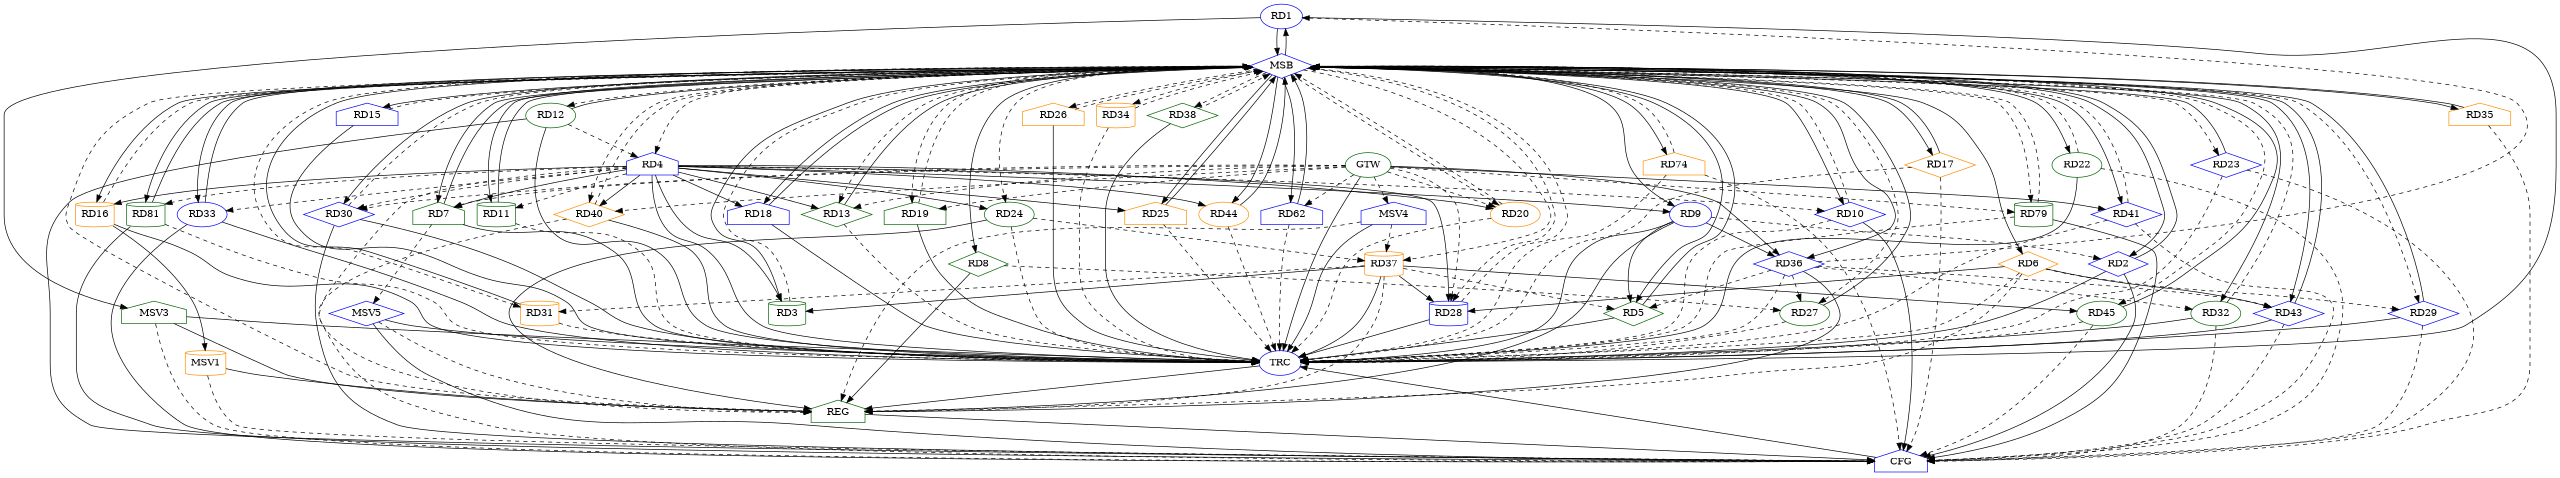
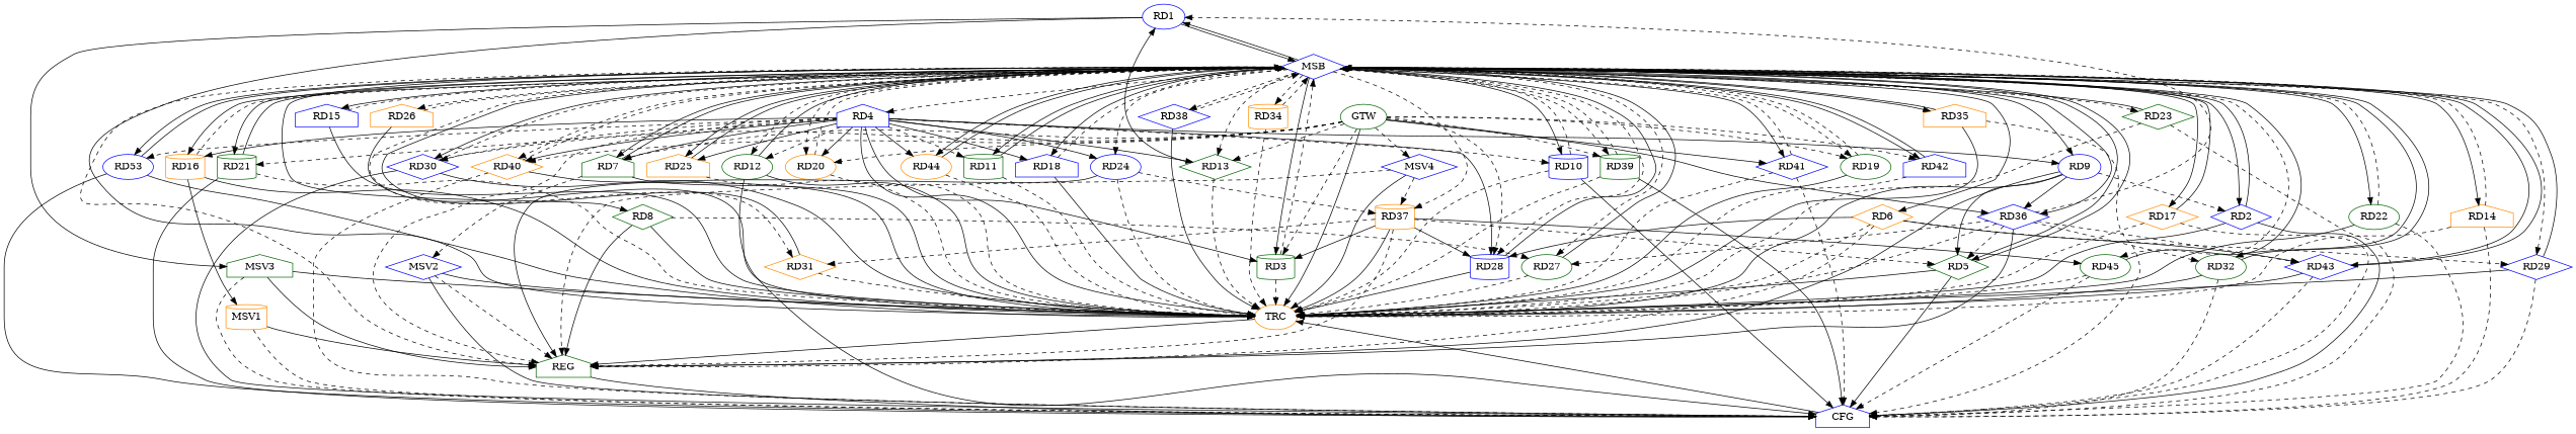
  strict digraph {
    node [color=blue shape=diamond]
    edge [style=solid]
    n1 [label=RD1 shape=ellipse]
    n2 [label=MSB]
-   n3 [label=TRC shape=ellipse]
+   n3 [color=darkorange label=TRC shape=ellipse]
    n4 [color=darkgreen label=MSV3 shape=house]
    n5 [label=RD2]
    n6 [color=darkgreen label=RD3 shape=cylinder]
    n7 [label=RD4 shape=house]
    n8 [color=darkgreen label=RD7 shape=house]
    n9 [label=RD9 shape=ellipse]
-   n10 [label=RD10]
+   n10 [label=RD10 shape=cylinder]
    n11 [color=darkgreen label=RD11 shape=cylinder]
    n12 [color=darkgreen label=RD12 shape=ellipse]
    n13 [color=darkgreen label=RD13]
    n14 [color=darkorange label=RD16 shape=cylinder]
    n15 [label=RD18 shape=house]
    n16 [color=darkorange label=RD20 shape=ellipse]
-   n17 [color=darkgreen label=RD81 shape=cylinder]
-   n18 [color=darkgreen label=RD24 shape=ellipse]
+   n17 [color=darkgreen label=RD21 shape=cylinder]
+   n18 [label=RD24 shape=ellipse]
    n19 [color=darkorange label=RD25 shape=house]
    n20 [label=RD28 shape=cylinder]
    n21 [label=RD30]
-   n22 [label=RD33 shape=ellipse]
+   n22 [label=RD53 shape=ellipse]
    n23 [color=darkorange label=RD40]
    n24 [color=darkorange label=RD44 shape=ellipse]
    n25 [color=darkgreen label=REG shape=house]
    n26 [color=darkgreen label=RD5]
    n27 [color=darkorange label=RD6]
    n28 [label=RD29]
    n29 [label=RD43]
    n30 [color=darkgreen label=RD8]
    n31 [color=darkgreen label=RD27 shape=ellipse]
    n32 [label=RD36]
-   n33 [color=darkorange label=RD74 shape=house]
+   n33 [color=darkorange label=RD14 shape=house]
    n34 [label=RD15 shape=house]
    n35 [color=darkorange label=RD17]
-   n36 [color=darkgreen label=RD19 shape=house]
+   n36 [color=darkgreen label=RD19 shape=ellipse]
    n37 [color=darkgreen label=RD22 shape=ellipse]
-   n38 [label=RD23]
+   n38 [color=darkgreen label=RD23]
    n39 [color=darkorange label=RD37 shape=cylinder]
    n40 [color=darkorange label=RD26 shape=house]
-   n41 [color=darkorange label=RD31 shape=cylinder]
+   n41 [color=darkorange label=RD31]
    n42 [color=darkgreen label=RD32 shape=ellipse]
    n43 [color=darkorange label=RD34 shape=cylinder]
    n44 [color=darkorange label=RD35 shape=house]
    n45 [color=darkgreen label=RD45 shape=ellipse]
-   n46 [color=darkgreen label=RD38]
-   n47 [color=darkgreen label=RD79 shape=cylinder]
+   n46 [label=RD38]
+   n47 [color=darkgreen label=RD39 shape=cylinder]
    n48 [label=RD41]
-   n49 [label=RD62 shape=house]
+   n49 [label=RD42 shape=house]
    n50 [label=CFG shape=house]
-   n51 [label=MSV5]
+   n51 [label=MSV2]
    n52 [color=darkorange label=MSV1 shape=cylinder]
    n53 [color=darkgreen label=GTW shape=ellipse]
-   n54 [label=MSV4 shape=house]
+   n54 [label=MSV4]
    n1 -> n2
    n1 -> n3
    n1 -> n4
    n2 -> n1
    n2 -> n5
    n2 -> n6
    n2 -> n7 [style=dashed]
    n2 -> n8
    n2 -> n9
    n2 -> n10
    n2 -> n11
    n2 -> n12 [style=dashed]
    n2 -> n13 [style=dashed]
    n2 -> n14
    n2 -> n15
    n2 -> n16 [style=dashed]
    n2 -> n17
    n2 -> n18 [style=dashed]
    n2 -> n19
    n2 -> n20 [style=dashed]
    n2 -> n21
    n2 -> n22
    n2 -> n23 [style=dashed]
    n2 -> n24
    n2 -> n25 [style=dashed]
    n2 -> n26
    n2 -> n27
    n2 -> n28 [style=dashed]
    n2 -> n29
    n2 -> n30
    n2 -> n31 [style=dashed]
    n2 -> n32
    n2 -> n33
    n2 -> n34
    n2 -> n35
    n2 -> n36 [style=dashed]
    n2 -> n37
    n2 -> n38 [style=dashed]
    n2 -> n39 [style=dashed]
    n2 -> n40 [style=dashed]
    n2 -> n41 [style=dashed]
    n2 -> n42
    n2 -> n43 [style=dashed]
    n2 -> n44
    n2 -> n45 [style=dashed]
    n2 -> n46 [style=dashed]
    n2 -> n47 [style=dashed]
    n2 -> n48
    n2 -> n49
    n3 -> n25
    n4 -> n3
    n4 -> n25
    n4 -> n50 [style=dashed]
    n5 -> n2
    n5 -> n3
    n5 -> n50
    n6 -> n2 [style=dashed]
+   n6 -> n3 [style=dashed]
    n7 -> n3
    n7 -> n6
    n7 -> n8
    n7 -> n9
    n7 -> n10 [style=dashed]
    n7 -> n11 [style=dashed]
-   n12 -> n7 [style=dashed]
+   n7 -> n12 [style=dashed]
    n7 -> n13
    n7 -> n14
    n7 -> n15
    n7 -> n16
    n7 -> n17 [style=dashed]
    n7 -> n18
    n7 -> n19
    n7 -> n20
    n7 -> n21 [style=dashed]
    n7 -> n22 [style=dashed]
    n7 -> n23
    n7 -> n24
    n7 -> n25 [style=dashed]
    n8 -> n2
    n8 -> n3
    n8 -> n51 [style=dashed]
    n9 -> n3
    n9 -> n5 [style=dashed]
    n9 -> n25
    n9 -> n26
    n9 -> n32
    n10 -> n2 [style=dashed]
    n10 -> n3 [style=dashed]
    n10 -> n50
    n11 -> n2
    n11 -> n3 [style=dashed]
    n12 -> n2
    n12 -> n3
    n12 -> n50
-   n13 -> n2
+   n13 -> n1
    n13 -> n3 [style=dashed]
    n14 -> n2 [style=dashed]
    n14 -> n3
    n14 -> n52
-   n15 -> n2
+   n15 -> n2 [style=dashed]
    n15 -> n3
    n16 -> n2 [style=dashed]
    n16 -> n3 [style=dashed]
    n17 -> n2
    n17 -> n3 [style=dashed]
    n17 -> n50
    n18 -> n3 [style=dashed]
    n18 -> n25
    n18 -> n39 [style=dashed]
    n19 -> n2
    n19 -> n3 [style=dashed]
-   n20 -> n2 [style=dashed]
+   n20 -> n2
    n20 -> n3
    n21 -> n2 [style=dashed]
    n21 -> n3
    n21 -> n50
    n22 -> n2
    n22 -> n3
    n22 -> n50
    n23 -> n2 [style=dashed]
    n23 -> n3
    n23 -> n50 [style=dashed]
    n24 -> n2
    n24 -> n3 [style=dashed]
    n25 -> n50
    n26 -> n2
    n26 -> n3
+   n26 -> n50
    n27 -> n3 [style=dashed]
    n27 -> n20
    n27 -> n25 [style=dashed]
    n27 -> n28 [style=dashed]
    n27 -> n29
    n28 -> n2
    n28 -> n3
    n28 -> n50 [style=dashed]
    n29 -> n2
    n29 -> n3
    n29 -> n50 [style=dashed]
+   n30 -> n3
    n30 -> n25
    n30 -> n31 [style=dashed]
    n31 -> n2
    n31 -> n3 [style=dashed]
    n32 -> n1 [style=dashed]
    n32 -> n3 [style=dashed]
    n32 -> n25
    n32 -> n26 [style=dashed]
    n32 -> n29 [style=dashed]
    n32 -> n31 [style=dashed]
    n32 -> n42 [style=dashed]
    n33 -> n2 [style=dashed]
    n33 -> n3 [style=dashed]
    n33 -> n50 [style=dashed]
    n34 -> n2 [style=dashed]
    n34 -> n3
    n35 -> n2
    n35 -> n3 [style=dashed]
    n35 -> n50 [style=dashed]
    n36 -> n2 [style=dashed]
    n36 -> n3
    n37 -> n2 [style=dashed]
    n37 -> n3
    n37 -> n50 [style=dashed]
    n38 -> n2
    n38 -> n3 [style=dashed]
    n38 -> n50 [style=dashed]
    n39 -> n3
    n39 -> n6
    n39 -> n20
    n39 -> n25 [style=dashed]
    n39 -> n26 [style=dashed]
    n39 -> n41 [style=dashed]
    n39 -> n45
    n40 -> n2 [style=dashed]
    n40 -> n3
    n41 -> n2
    n41 -> n3 [style=dashed]
-   n42 -> n2 [style=dashed]
+   n42 -> n2
    n42 -> n3
    n42 -> n50 [style=dashed]
    n43 -> n2 [style=dashed]
    n43 -> n3 [style=dashed]
    n44 -> n2
+   n44 -> n3
    n44 -> n50 [style=dashed]
    n45 -> n2
    n45 -> n3 [style=dashed]
    n45 -> n50 [style=dashed]
    n46 -> n2 [style=dashed]
    n46 -> n3
    n47 -> n2 [style=dashed]
    n47 -> n3 [style=dashed]
    n47 -> n50
    n48 -> n2 [style=dashed]
    n48 -> n3 [style=dashed]
    n48 -> n50 [style=dashed]
    n49 -> n2
    n49 -> n3 [style=dashed]
    n50 -> n3
    n51 -> n3
    n51 -> n25 [style=dashed]
    n51 -> n50
    n52 -> n25
    n52 -> n50 [style=dashed]
    n53 -> n3
+   n53 -> n6 [style=dashed]
    n53 -> n8 [style=dashed]
    n53 -> n13 [style=dashed]
    n53 -> n16 [style=dashed]
    n53 -> n20 [style=dashed]
    n53 -> n21 [style=dashed]
    n53 -> n23 [style=dashed]
    n53 -> n32
    n53 -> n36 [style=dashed]
    n53 -> n47 [style=dashed]
    n53 -> n48
    n53 -> n49 [style=dashed]
    n53 -> n54 [style=dashed]
    n54 -> n3
    n54 -> n25 [style=dashed]
    n54 -> n39 [style=dashed]
  }
